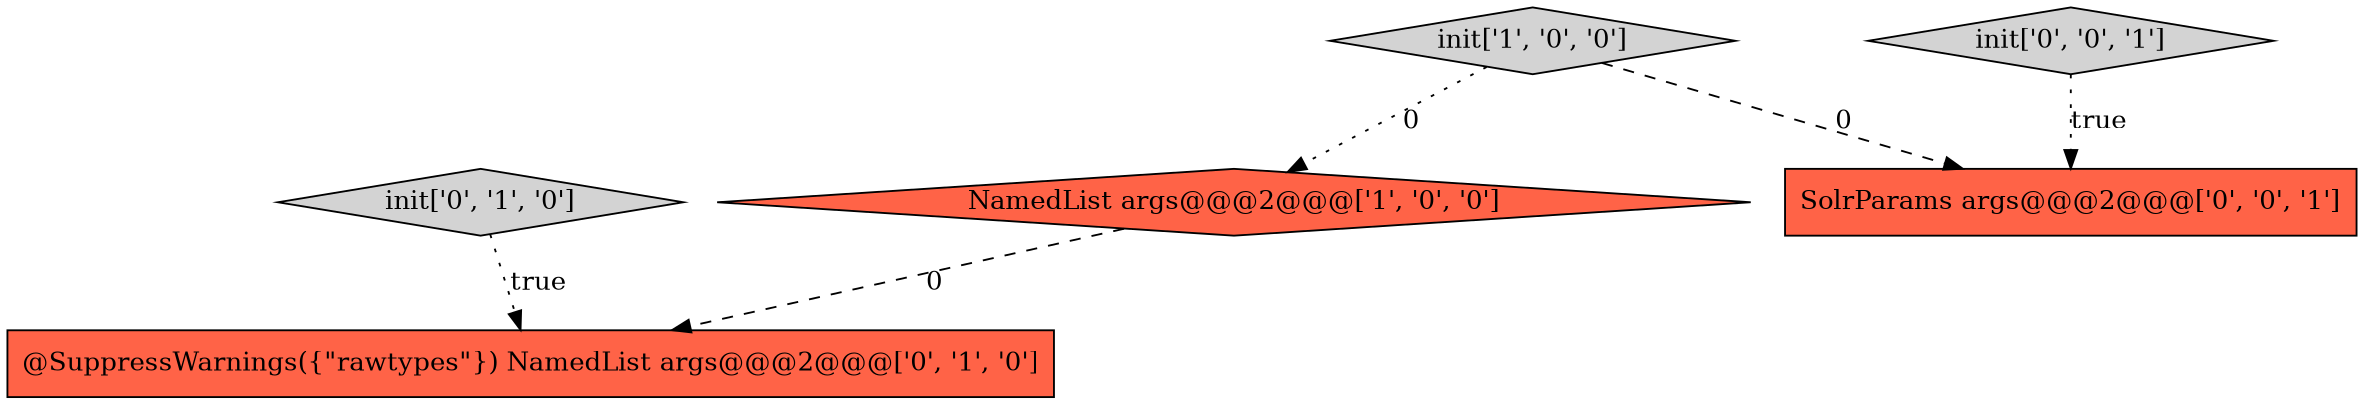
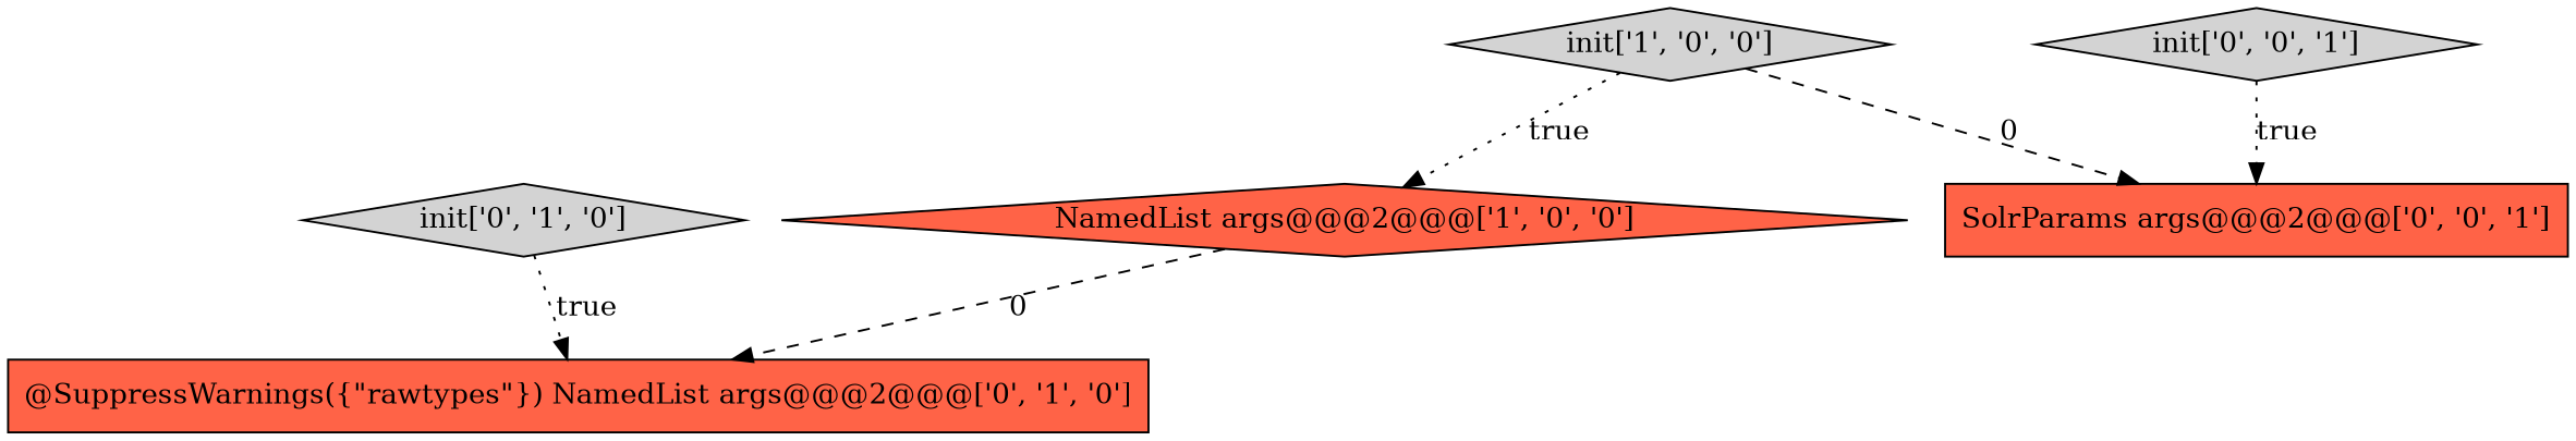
  digraph {
    node [fillcolor=tomato shape=diamond style=filled]
    edge [style=dotted]
    n1 [label="NamedList args@@@2@@@['1', '0', '0']"]
    n2 [label="@SuppressWarnings({\"rawtypes\"}) NamedList args@@@2@@@['0', '1', '0']" shape=box]
    n3 [label="SolrParams args@@@2@@@['0', '0', '1']" shape=box]
    n4 [fillcolor=lightgray label="init['1', '0', '0']"]
    n5 [fillcolor=lightgray label="init['0', '0', '1']"]
    n6 [fillcolor=lightgray label="init['0', '1', '0']"]
    n1 -> n2 [label=0 style=dashed]
-   n4 -> n1 [label=0]
+   n4 -> n1 [label=true]
    n4 -> n3 [label=0 style=dashed]
    n5 -> n3 [label=true]
    n6 -> n2 [label=true]
  }
